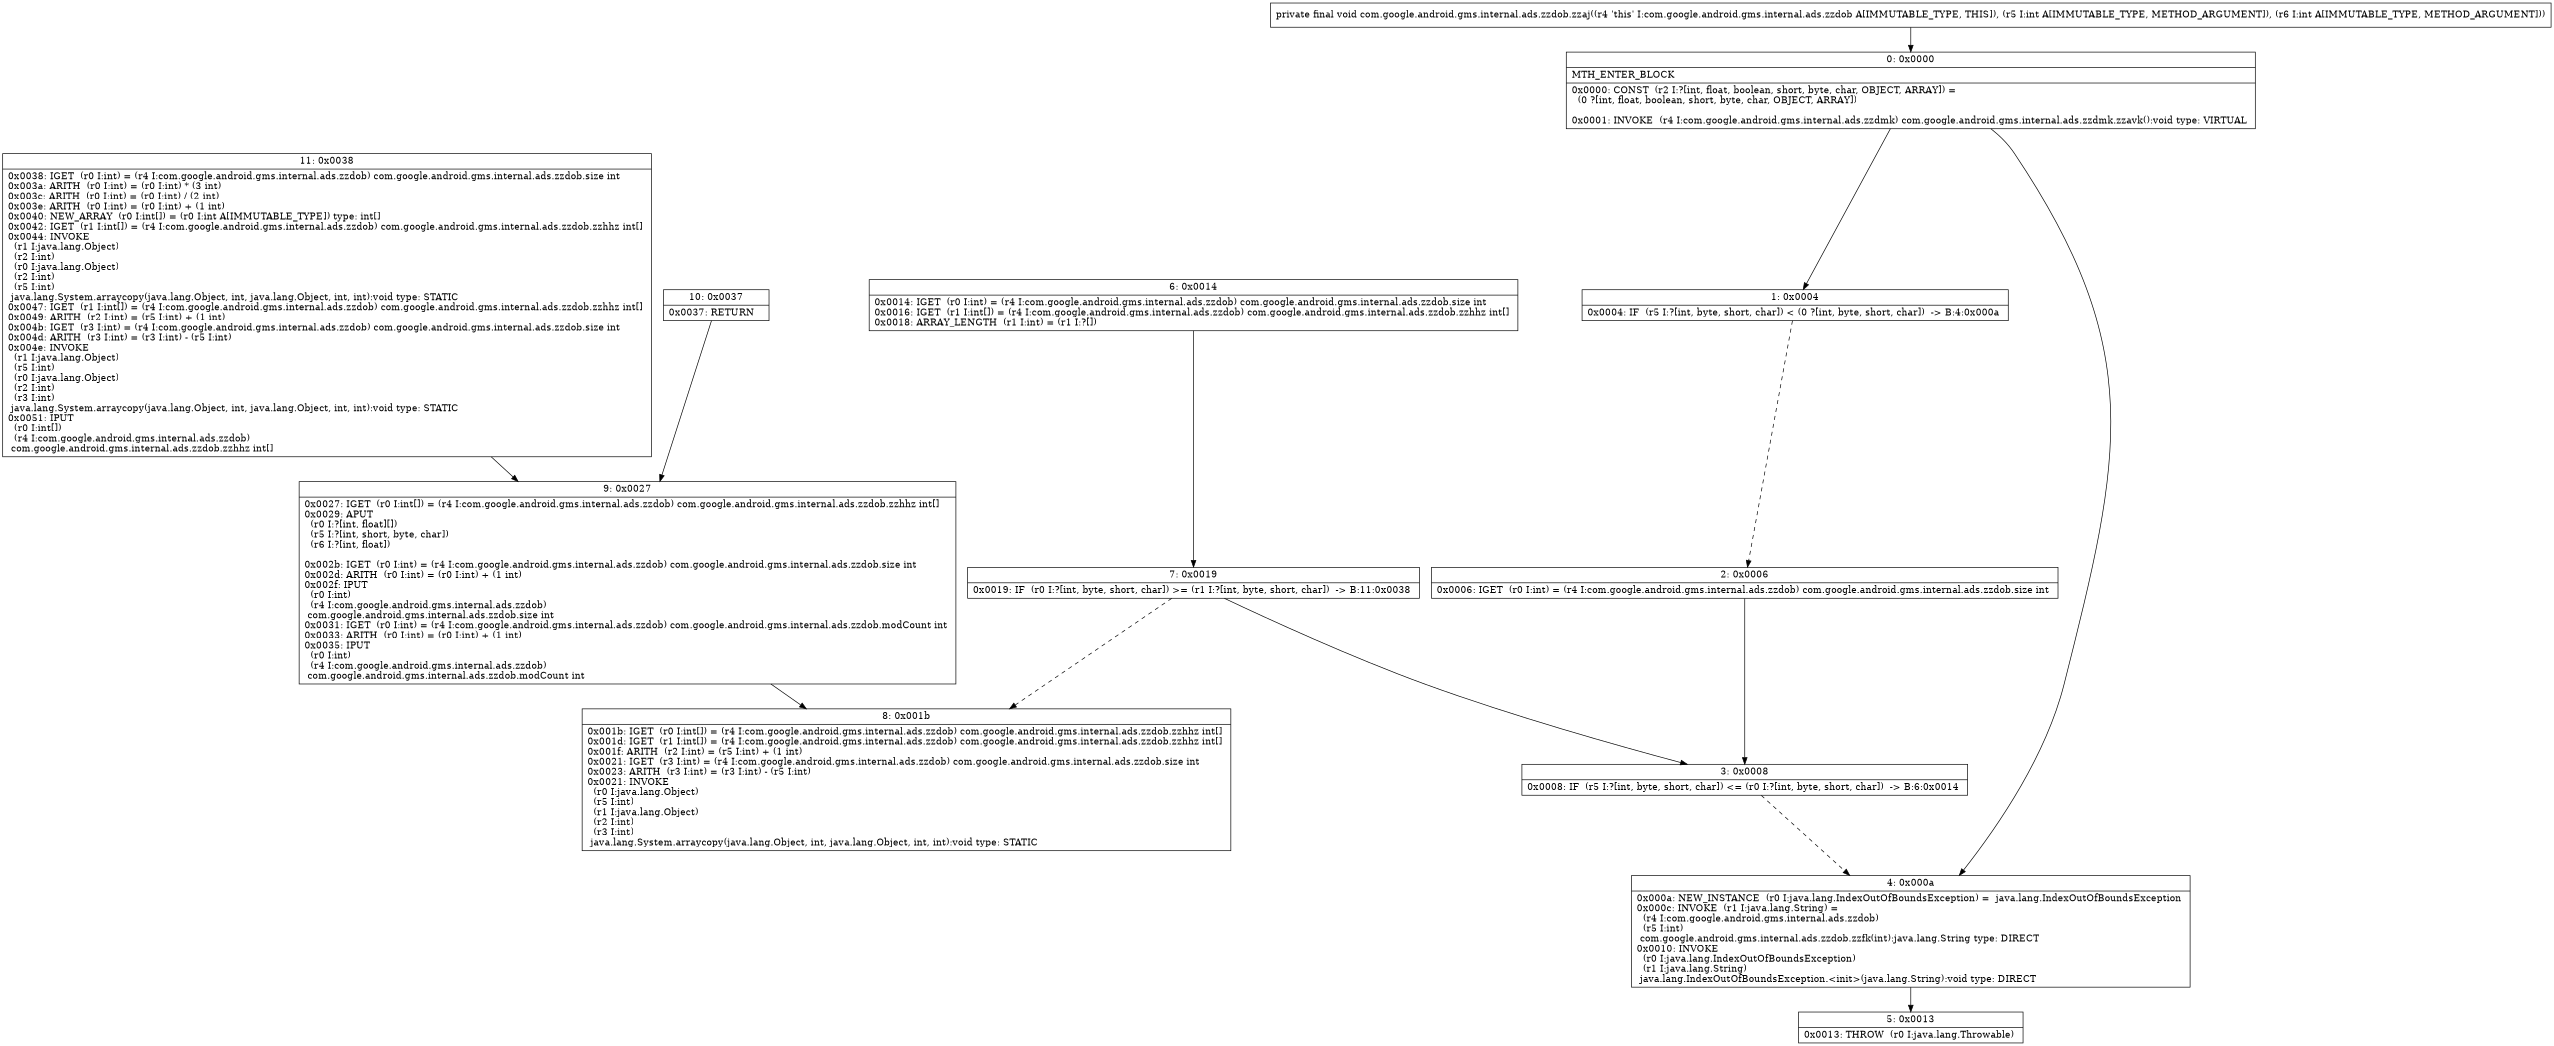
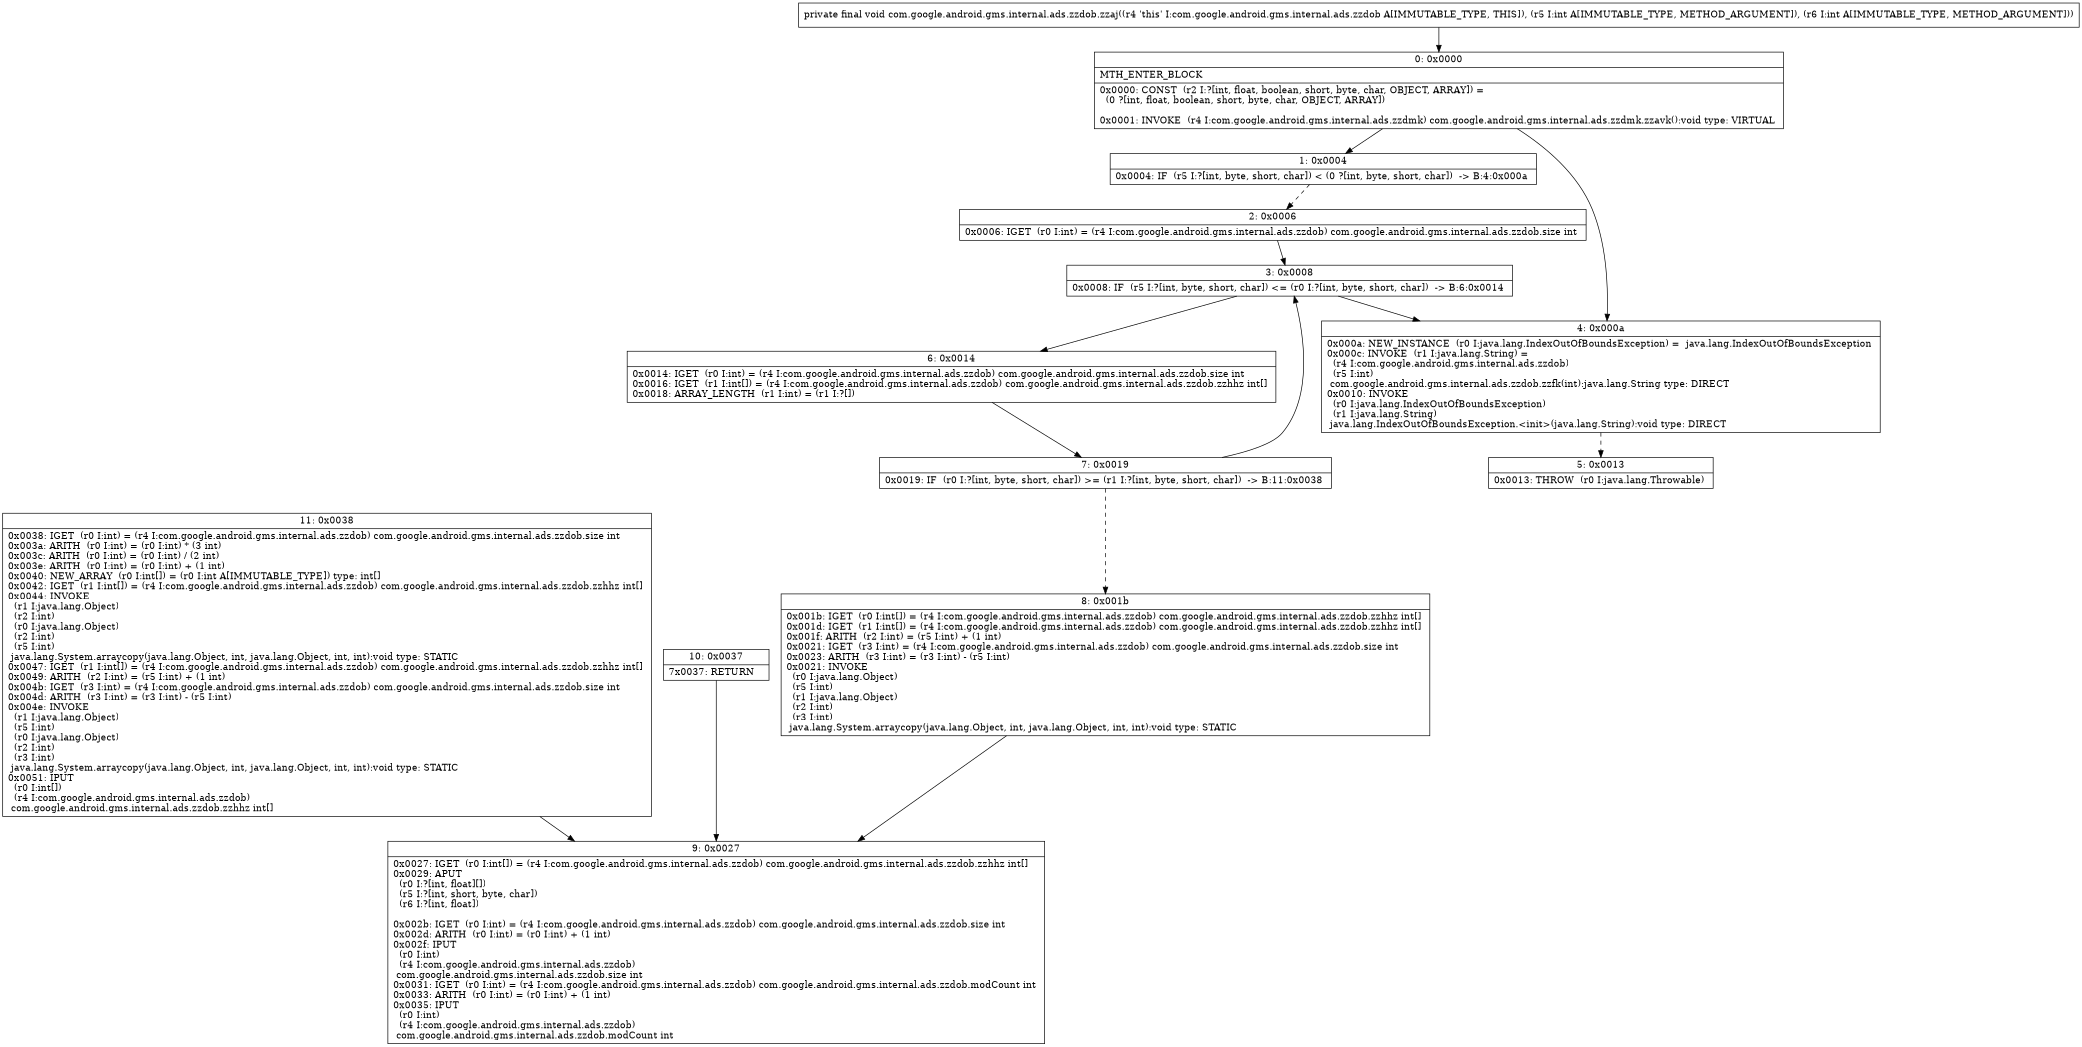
  digraph {
    node [shape=record]
    n1 [label="{0\:\ 0x0000|MTH_ENTER_BLOCK\l|0x0000: CONST  (r2 I:?[int, float, boolean, short, byte, char, OBJECT, ARRAY]) = \l  (0 ?[int, float, boolean, short, byte, char, OBJECT, ARRAY])\l \l0x0001: INVOKE  (r4 I:com.google.android.gms.internal.ads.zzdmk) com.google.android.gms.internal.ads.zzdmk.zzavk():void type: VIRTUAL \l}"]
    n2 [label="{1\:\ 0x0004|0x0004: IF  (r5 I:?[int, byte, short, char]) \< (0 ?[int, byte, short, char])  \-\> B:4:0x000a \l}"]
    n3 [label="{4\:\ 0x000a|0x000a: NEW_INSTANCE  (r0 I:java.lang.IndexOutOfBoundsException) =  java.lang.IndexOutOfBoundsException \l0x000c: INVOKE  (r1 I:java.lang.String) = \l  (r4 I:com.google.android.gms.internal.ads.zzdob)\l  (r5 I:int)\l com.google.android.gms.internal.ads.zzdob.zzfk(int):java.lang.String type: DIRECT \l0x0010: INVOKE  \l  (r0 I:java.lang.IndexOutOfBoundsException)\l  (r1 I:java.lang.String)\l java.lang.IndexOutOfBoundsException.\<init\>(java.lang.String):void type: DIRECT \l}"]
    n4 [label="{2\:\ 0x0006|0x0006: IGET  (r0 I:int) = (r4 I:com.google.android.gms.internal.ads.zzdob) com.google.android.gms.internal.ads.zzdob.size int \l}"]
    n5 [label="{3\:\ 0x0008|0x0008: IF  (r5 I:?[int, byte, short, char]) \<= (r0 I:?[int, byte, short, char])  \-\> B:6:0x0014 \l}"]
    n6 [label="{5\:\ 0x0013|0x0013: THROW  (r0 I:java.lang.Throwable) \l}"]
    n7 [label="{6\:\ 0x0014|0x0014: IGET  (r0 I:int) = (r4 I:com.google.android.gms.internal.ads.zzdob) com.google.android.gms.internal.ads.zzdob.size int \l0x0016: IGET  (r1 I:int[]) = (r4 I:com.google.android.gms.internal.ads.zzdob) com.google.android.gms.internal.ads.zzdob.zzhhz int[] \l0x0018: ARRAY_LENGTH  (r1 I:int) = (r1 I:?[]) \l}"]
    n8 [label="{7\:\ 0x0019|0x0019: IF  (r0 I:?[int, byte, short, char]) \>= (r1 I:?[int, byte, short, char])  \-\> B:11:0x0038 \l}"]
    n9 [label="{8\:\ 0x001b|0x001b: IGET  (r0 I:int[]) = (r4 I:com.google.android.gms.internal.ads.zzdob) com.google.android.gms.internal.ads.zzdob.zzhhz int[] \l0x001d: IGET  (r1 I:int[]) = (r4 I:com.google.android.gms.internal.ads.zzdob) com.google.android.gms.internal.ads.zzdob.zzhhz int[] \l0x001f: ARITH  (r2 I:int) = (r5 I:int) + (1 int) \l0x0021: IGET  (r3 I:int) = (r4 I:com.google.android.gms.internal.ads.zzdob) com.google.android.gms.internal.ads.zzdob.size int \l0x0023: ARITH  (r3 I:int) = (r3 I:int) \- (r5 I:int) \l0x0021: INVOKE  \l  (r0 I:java.lang.Object)\l  (r5 I:int)\l  (r1 I:java.lang.Object)\l  (r2 I:int)\l  (r3 I:int)\l java.lang.System.arraycopy(java.lang.Object, int, java.lang.Object, int, int):void type: STATIC \l}"]
    n10 [label="{9\:\ 0x0027|0x0027: IGET  (r0 I:int[]) = (r4 I:com.google.android.gms.internal.ads.zzdob) com.google.android.gms.internal.ads.zzdob.zzhhz int[] \l0x0029: APUT  \l  (r0 I:?[int, float][])\l  (r5 I:?[int, short, byte, char])\l  (r6 I:?[int, float])\l \l0x002b: IGET  (r0 I:int) = (r4 I:com.google.android.gms.internal.ads.zzdob) com.google.android.gms.internal.ads.zzdob.size int \l0x002d: ARITH  (r0 I:int) = (r0 I:int) + (1 int) \l0x002f: IPUT  \l  (r0 I:int)\l  (r4 I:com.google.android.gms.internal.ads.zzdob)\l com.google.android.gms.internal.ads.zzdob.size int \l0x0031: IGET  (r0 I:int) = (r4 I:com.google.android.gms.internal.ads.zzdob) com.google.android.gms.internal.ads.zzdob.modCount int \l0x0033: ARITH  (r0 I:int) = (r0 I:int) + (1 int) \l0x0035: IPUT  \l  (r0 I:int)\l  (r4 I:com.google.android.gms.internal.ads.zzdob)\l com.google.android.gms.internal.ads.zzdob.modCount int \l}"]
    n11 [label="{11\:\ 0x0038|0x0038: IGET  (r0 I:int) = (r4 I:com.google.android.gms.internal.ads.zzdob) com.google.android.gms.internal.ads.zzdob.size int \l0x003a: ARITH  (r0 I:int) = (r0 I:int) * (3 int) \l0x003c: ARITH  (r0 I:int) = (r0 I:int) \/ (2 int) \l0x003e: ARITH  (r0 I:int) = (r0 I:int) + (1 int) \l0x0040: NEW_ARRAY  (r0 I:int[]) = (r0 I:int A[IMMUTABLE_TYPE]) type: int[] \l0x0042: IGET  (r1 I:int[]) = (r4 I:com.google.android.gms.internal.ads.zzdob) com.google.android.gms.internal.ads.zzdob.zzhhz int[] \l0x0044: INVOKE  \l  (r1 I:java.lang.Object)\l  (r2 I:int)\l  (r0 I:java.lang.Object)\l  (r2 I:int)\l  (r5 I:int)\l java.lang.System.arraycopy(java.lang.Object, int, java.lang.Object, int, int):void type: STATIC \l0x0047: IGET  (r1 I:int[]) = (r4 I:com.google.android.gms.internal.ads.zzdob) com.google.android.gms.internal.ads.zzdob.zzhhz int[] \l0x0049: ARITH  (r2 I:int) = (r5 I:int) + (1 int) \l0x004b: IGET  (r3 I:int) = (r4 I:com.google.android.gms.internal.ads.zzdob) com.google.android.gms.internal.ads.zzdob.size int \l0x004d: ARITH  (r3 I:int) = (r3 I:int) \- (r5 I:int) \l0x004e: INVOKE  \l  (r1 I:java.lang.Object)\l  (r5 I:int)\l  (r0 I:java.lang.Object)\l  (r2 I:int)\l  (r3 I:int)\l java.lang.System.arraycopy(java.lang.Object, int, java.lang.Object, int, int):void type: STATIC \l0x0051: IPUT  \l  (r0 I:int[])\l  (r4 I:com.google.android.gms.internal.ads.zzdob)\l com.google.android.gms.internal.ads.zzdob.zzhhz int[] \l}"]
-   n12 [label="{10\:\ 0x0037|0x0037: RETURN   \l}"]
+   n12 [label="{10\:\ 0x0037|7x0037: RETURN   \l}"]
    n13 [label="{private final void com.google.android.gms.internal.ads.zzdob.zzaj((r4 'this' I:com.google.android.gms.internal.ads.zzdob A[IMMUTABLE_TYPE, THIS]), (r5 I:int A[IMMUTABLE_TYPE, METHOD_ARGUMENT]), (r6 I:int A[IMMUTABLE_TYPE, METHOD_ARGUMENT])) }"]
    n1 -> n2
    n1 -> n3
    n2 -> n4 [style=dashed]
-   n3 -> n6
+   n3 -> n6 [style=dashed]
    n4 -> n5
-   n5 -> n3 [style=dashed]
+   n5 -> n3 [style=solid]
+   n5 -> n7
    n7 -> n8
    n8 -> n5
    n8 -> n9 [style=dashed]
-   n10 -> n9
+   n9 -> n10
    n11 -> n10
    n12 -> n10
    n13 -> n1
  }
